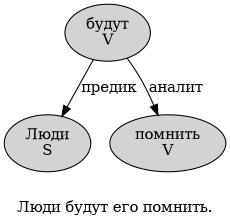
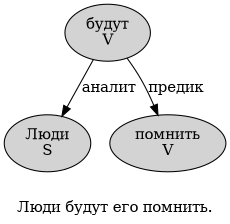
  digraph {
    label="Люди будут его помнить."
    node [fillcolor=lightgray penwidth=1 shape=ellipse style=filled]
    n1 [label="Люди\nS"]
    n2 [label="будут\nV"]
    n3 [label="помнить\nV"]
-   n2 -> n1 [label="предик"]
-   n2 -> n3 [label="аналит"]
+   n2 -> n1 [label="аналит"]
+   n2 -> n3 [label="предик"]
  }
